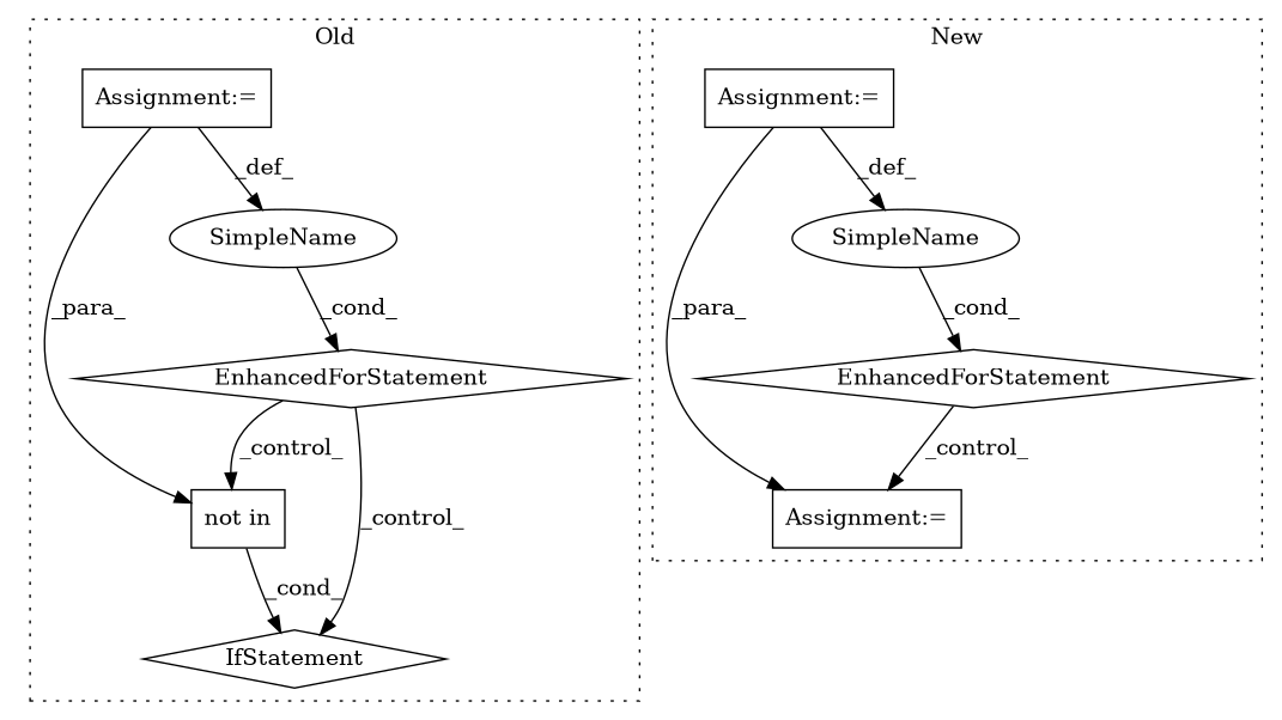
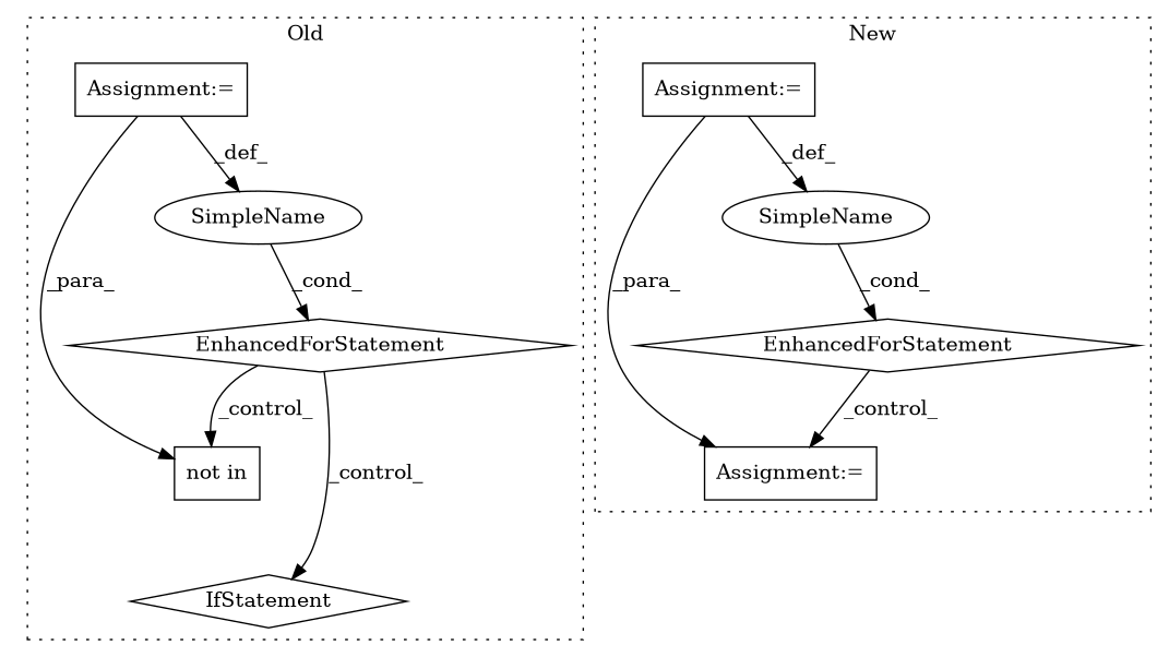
  digraph {
    node [a=7 l="57,2" s="2190,2314" shape=box]
    n1 [a=108 l=18 label="not in" s=2375]
    n2 [a=25 l="4,2" label=IfStatement s="2362,2427" shape=diamond]
    n3 [label="Assignment:="]
    n4 [a=70 label=EnhancedForStatement shape=diamond]
    n5 [a=42 l=7 label=SimpleName s=2251 shape=ellipse]
    n6 [a=70 l="53,2" label=EnhancedForStatement s="1622,1704" shape=diamond]
    n7 [l="53,2" label="Assignment:=" s="1622,1704"]
    n8 [l=1 label="Assignment:=" s=1719]
    n9 [a=42 l=6 label=SimpleName s=1682 shape=ellipse]
    subgraph cluster_1 {
      label=Old
      style=dotted
      n1
      n2
      n3
      n4
      n5
    }
    subgraph cluster_2 {
      label=New
      style=dotted
      n6
      n7
      n8
      n9
    }
-   n1 -> n2 [label=_cond_]
    n3 -> n1 [label=_para_]
    n3 -> n5 [label=_def_]
    n4 -> n1 [label=_control_]
    n4 -> n2 [label=_control_]
    n5 -> n4 [label=_cond_]
    n6 -> n8 [label=_control_]
    n7 -> n8 [label=_para_]
    n7 -> n9 [label=_def_]
    n9 -> n6 [label=_cond_]
  }
